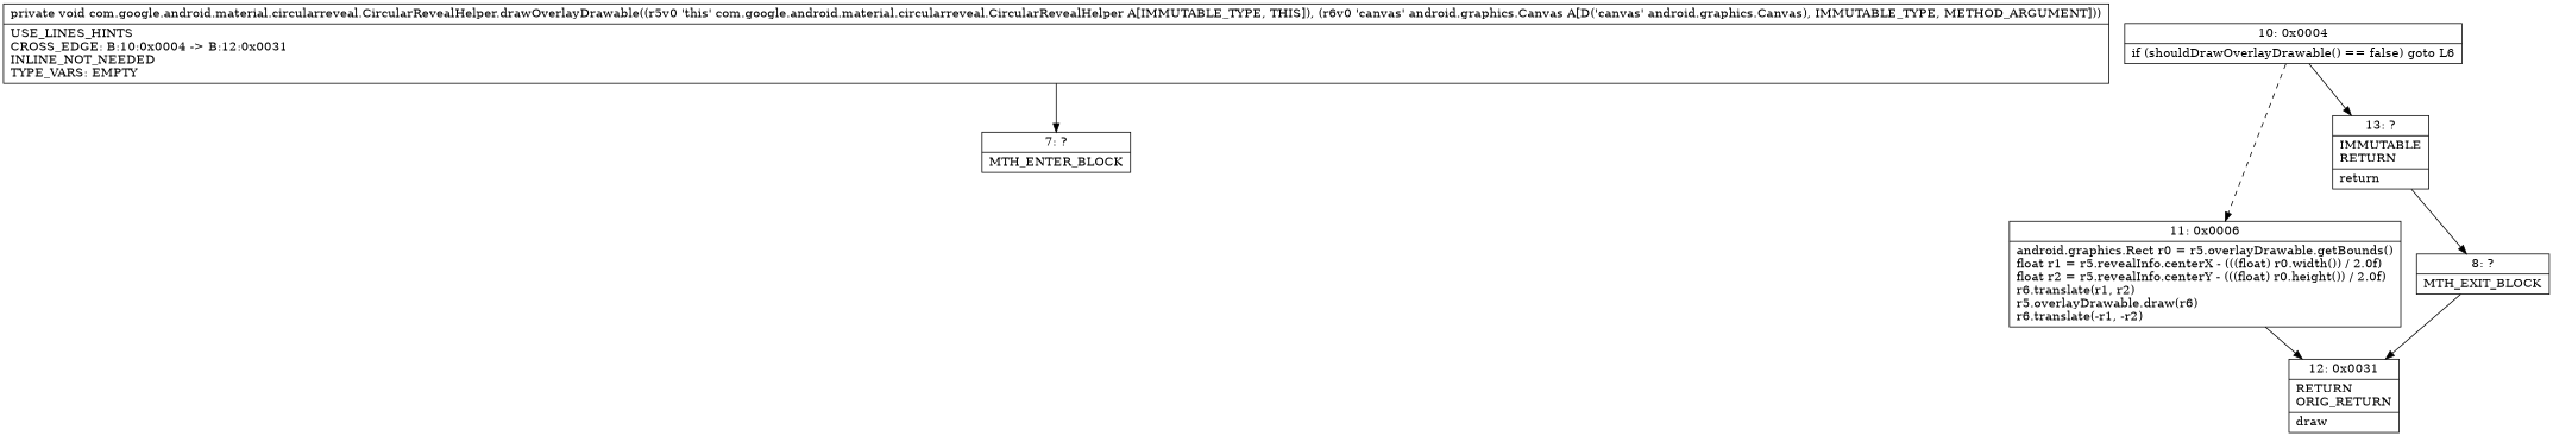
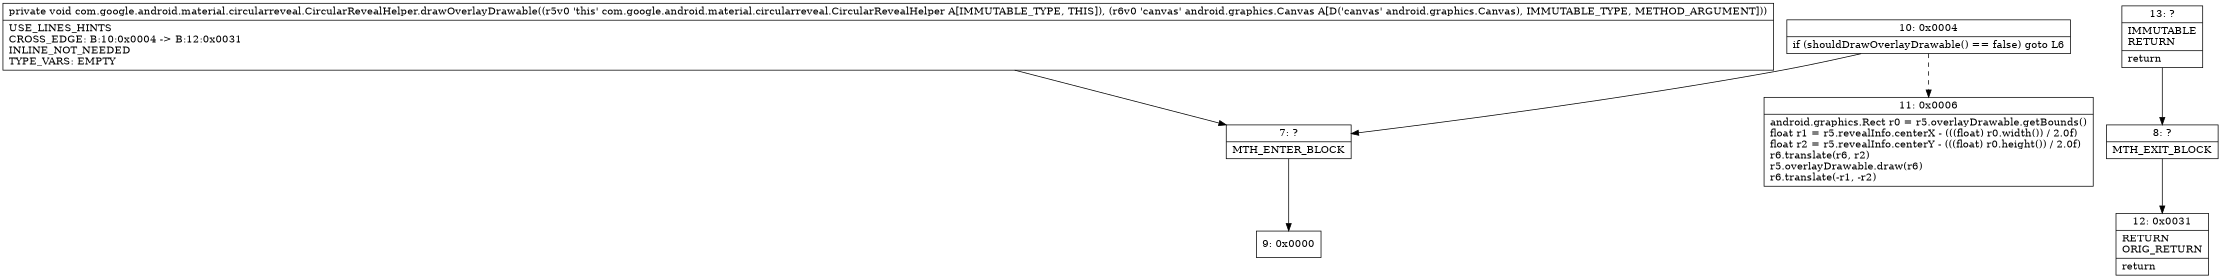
  digraph {
    node [shape=record]
    n1 [label="{7\:\ ?|MTH_ENTER_BLOCK\l}"]
+   n2 [label="{9\:\ 0x0000}"]
    n3 [label="{10\:\ 0x0004|if (shouldDrawOverlayDrawable() == false) goto L6\l}"]
-   n4 [label="{11\:\ 0x0006|android.graphics.Rect r0 = r5.overlayDrawable.getBounds()\lfloat r1 = r5.revealInfo.centerX \- (((float) r0.width()) \/ 2.0f)\lfloat r2 = r5.revealInfo.centerY \- (((float) r0.height()) \/ 2.0f)\lr6.translate(r1, r2)\lr5.overlayDrawable.draw(r6)\lr6.translate(\-r1, \-r2)\l}"]
+   n4 [label="{11\:\ 0x0006|android.graphics.Rect r0 = r5.overlayDrawable.getBounds()\lfloat r1 = r5.revealInfo.centerX \- (((float) r0.width()) \/ 2.0f)\lfloat r2 = r5.revealInfo.centerY \- (((float) r0.height()) \/ 2.0f)\lr6.translate(r6, r2)\lr5.overlayDrawable.draw(r6)\lr6.translate(\-r1, \-r2)\l}"]
    n5 [label="{13\:\ ?|IMMUTABLE\lRETURN\l|return\l}"]
-   n6 [label="{12\:\ 0x0031|RETURN\lORIG_RETURN\l|draw\l}"]
+   n6 [label="{12\:\ 0x0031|RETURN\lORIG_RETURN\l|return\l}"]
    n7 [label="{8\:\ ?|MTH_EXIT_BLOCK\l}"]
    n8 [label="{private void com.google.android.material.circularreveal.CircularRevealHelper.drawOverlayDrawable((r5v0 'this' com.google.android.material.circularreveal.CircularRevealHelper A[IMMUTABLE_TYPE, THIS]), (r6v0 'canvas' android.graphics.Canvas A[D('canvas' android.graphics.Canvas), IMMUTABLE_TYPE, METHOD_ARGUMENT]))  | USE_LINES_HINTS\lCROSS_EDGE: B:10:0x0004 \-\> B:12:0x0031\lINLINE_NOT_NEEDED\lTYPE_VARS: EMPTY\l}"]
+   n1 -> n2
    n3 -> n4 [style=dashed]
-   n3 -> n5
-   n4 -> n6
+   n3 -> n1
    n5 -> n7
    n7 -> n6
    n8 -> n1
  }
